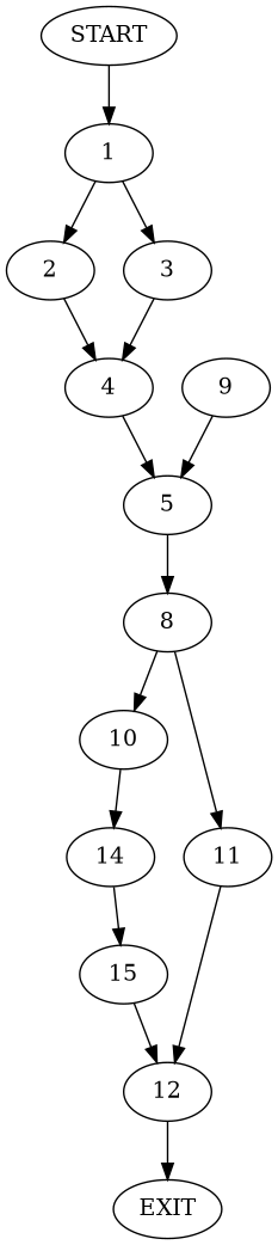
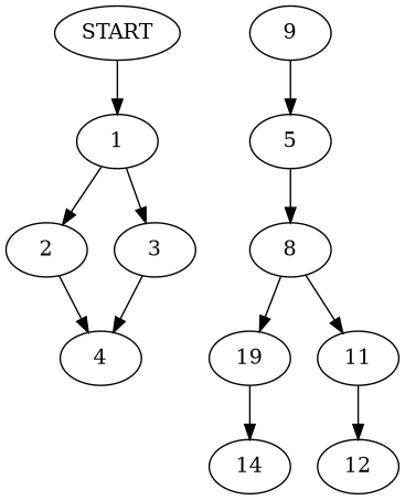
  digraph {
    n1 [label=START]
    1
    2
    3
-   n5 [label=EXIT]
    4
    5
    8
-   10
+   10 [label=19]
    11
    9
    14
    12
-   15
    n1 -> 1
    1 -> 2
    1 -> 3
    2 -> 4
    3 -> 4
-   4 -> 5
    5 -> 8
    8 -> 10
    8 -> 11
    10 -> 14
    11 -> 12
    9 -> 5
-   14 -> 15
-   12 -> n5
-   15 -> 12
  }
